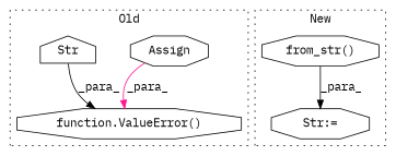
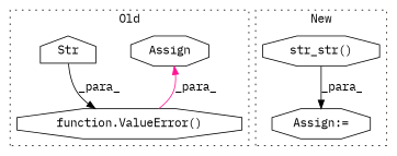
  digraph {
    fontname="IBM Plex Mono"
    node [a=75 fontname="IBM Plex Mono" shape=octagon]
    edge [color=black fontname="IBM Plex Mono"]
    n1 [a=91 l=6 label=Assign s=11220]
    n2 [l="24,10" label="function.ValueError()" s="11226,11350"]
    n3 [a=66 l=100 label=Str s=11250 shape=house]
-   n4 [l="40,1" label="from_str()" s="10961,11005"]
-   n5 [a=68 l=3 label="Str:=" s=10958]
+   n4 [l="40,1" label="str_str()" s="10961,11005"]
+   n5 [a=68 l=3 label="Assign:=" s=10958]
    subgraph cluster_1 {
      label=Old
      style=dotted
      n1
      n2
      n3
    }
    subgraph cluster_2 {
      label=New
      style=dotted
      n4
      n5
    }
-   n1 -> n2 [color=deeppink label=_para_]
+   n2 -> n1 [color=deeppink label=_para_]
    n3 -> n2 [label=_para_]
    n4 -> n5 [label=_para_]
  }
